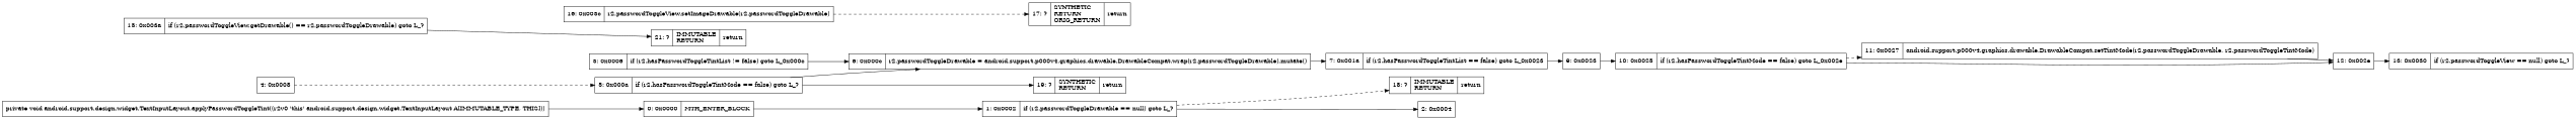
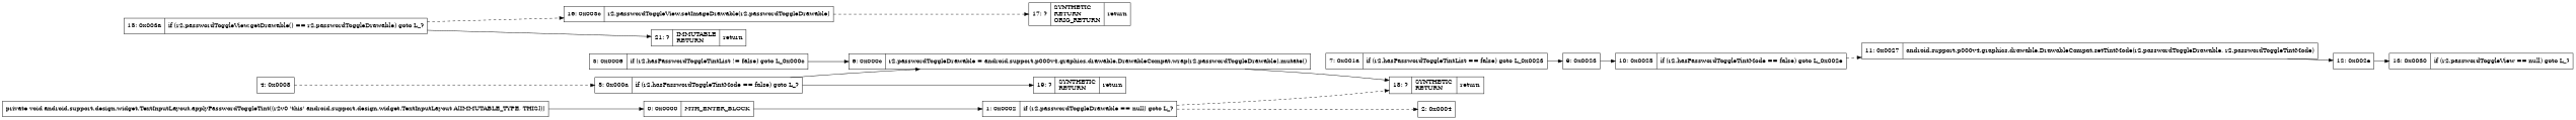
  digraph {
    rankdir=LR
    node [shape=record]
    n1 [label="{0\:\ 0x0000|MTH_ENTER_BLOCK\l}"]
    n2 [label="{1\:\ 0x0002|if (r2.passwordToggleDrawable == null) goto L_?\l}"]
    n3 [label="{2\:\ 0x0004}"]
-   n4 [label="{18\:\ ?|IMMUTABLE\lRETURN\l|return\l}"]
+   n4 [label="{18\:\ ?|SYNTHETIC\lRETURN\l|return\l}"]
    n5 [label="{3\:\ 0x0006|if (r2.hasPasswordToggleTintList != false) goto L_0x000c\l}"]
    n6 [label="{6\:\ 0x000c|r2.passwordToggleDrawable = android.support.p000v4.graphics.drawable.DrawableCompat.wrap(r2.passwordToggleDrawable).mutate()\l}"]
    n7 [label="{4\:\ 0x0008}"]
    n8 [label="{5\:\ 0x000a|if (r2.hasPasswordToggleTintMode == false) goto L_?\l}"]
    n9 [label="{7\:\ 0x001a|if (r2.hasPasswordToggleTintList == false) goto L_0x0023\l}"]
    n10 [label="{19\:\ ?|SYNTHETIC\lRETURN\l|return\l}"]
    n11 [label="{9\:\ 0x0023}"]
    n12 [label="{10\:\ 0x0025|if (r2.hasPasswordToggleTintMode == false) goto L_0x002e\l}"]
    n13 [label="{11\:\ 0x0027|android.support.p000v4.graphics.drawable.DrawableCompat.setTintMode(r2.passwordToggleDrawable, r2.passwordToggleTintMode)\l}"]
    n14 [label="{12\:\ 0x002e}"]
    n15 [label="{13\:\ 0x0030|if (r2.passwordToggleView == null) goto L_?\l}"]
    n16 [label="{15\:\ 0x003a|if (r2.passwordToggleView.getDrawable() == r2.passwordToggleDrawable) goto L_?\l}"]
    n17 [label="{16\:\ 0x003c|r2.passwordToggleView.setImageDrawable(r2.passwordToggleDrawable)\l}"]
    n18 [label="{21\:\ ?|IMMUTABLE\lRETURN\l|return\l}"]
    n19 [label="{17\:\ ?|SYNTHETIC\lRETURN\lORIG_RETURN\l|return\l}"]
    n20 [label="{private void android.support.design.widget.TextInputLayout.applyPasswordToggleTint((r2v0 'this' android.support.design.widget.TextInputLayout A[IMMUTABLE_TYPE, THIS])) }"]
    n1 -> n2
-   n2 -> n3 [style=solid]
+   n2 -> n3 [style=dashed]
    n2 -> n4 [style=dashed]
    n5 -> n6
-   n6 -> n9
+   n6 -> n4
    n7 -> n8 [style=dashed]
    n8 -> n6 [style=solid]
    n8 -> n10
    n9 -> n11
    n11 -> n12
    n12 -> n13 [style=dashed]
-   n12 -> n14
    n13 -> n14
    n14 -> n15
+   n16 -> n17 [style=dashed]
    n16 -> n18
    n17 -> n19 [style=dashed]
    n20 -> n1
  }
